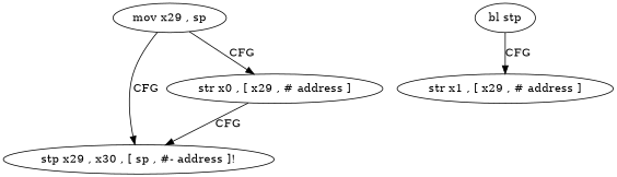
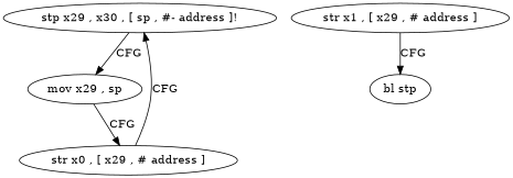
  digraph {
    n1 [label="stp x29 , x30 , [ sp , #- address ]!"]
    n2 [label="mov x29 , sp"]
    n3 [label="str x0 , [ x29 , # address ]"]
    n4 [label="str x1 , [ x29 , # address ]"]
    n5 [label="bl stp"]
-   n2 -> n1 [label=CFG]
+   n1 -> n2 [label=CFG]
    n2 -> n3 [label=CFG]
    n3 -> n1 [label=CFG]
-   n5 -> n4 [label=CFG]
+   n4 -> n5 [label=CFG]
  }
